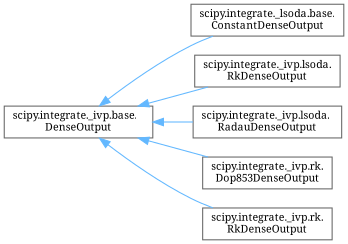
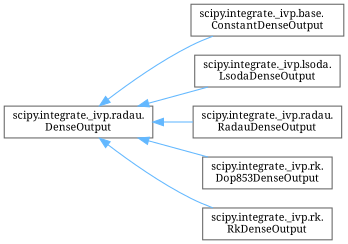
  digraph {
    fontname="Noto Serif"
    rankdir=LR
    node [color=grey40 fillcolor=white fontname="Noto Serif" fontsize=10 shape=box style=filled]
    edge [color=steelblue1 dir=back fontname="Noto Serif" fontsize=10 labelfontname=Helvetica labelfontsize=10 style=solid]
-   n1 [height=0.2 label="scipy.integrate._ivp.base.\lDenseOutput" width=0.4]
-   n2 [height=0.2 label="scipy.integrate._lsoda.base.\lConstantDenseOutput" width=0.4]
-   n3 [height=0.2 label="scipy.integrate._ivp.lsoda.\lRkDenseOutput" width=0.4]
-   n4 [height=0.2 label="scipy.integrate._ivp.lsoda.\lRadauDenseOutput" width=0.4]
+   n1 [height=0.2 label="scipy.integrate._ivp.radau.\lDenseOutput" width=0.4]
+   n2 [height=0.2 label="scipy.integrate._ivp.base.\lConstantDenseOutput" width=0.4]
+   n3 [height=0.2 label="scipy.integrate._ivp.lsoda.\lLsodaDenseOutput" width=0.4]
+   n4 [height=0.2 label="scipy.integrate._ivp.radau.\lRadauDenseOutput" width=0.4]
    n5 [height=0.2 label="scipy.integrate._ivp.rk.\lDop853DenseOutput" width=0.4]
    n6 [height=0.2 label="scipy.integrate._ivp.rk.\lRkDenseOutput" width=0.4]
    n1 -> n2
    n1 -> n3
    n1 -> n4
    n1 -> n5
    n1 -> n6
  }
